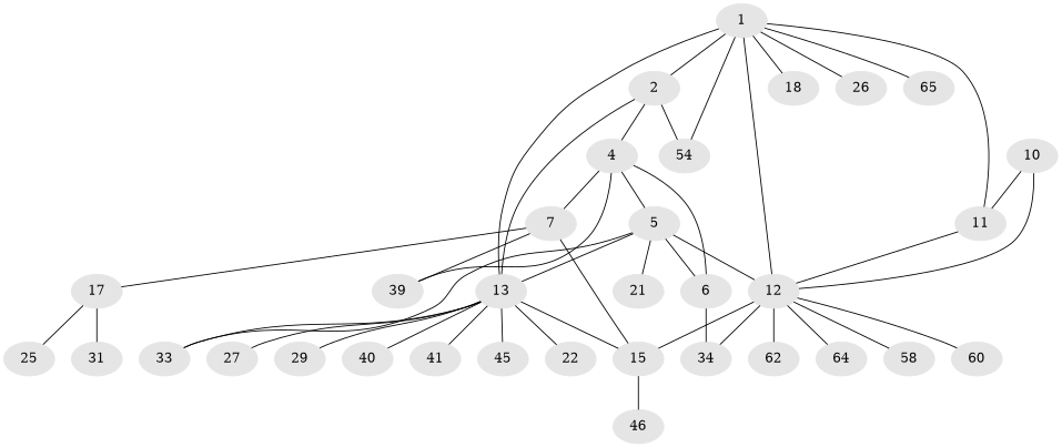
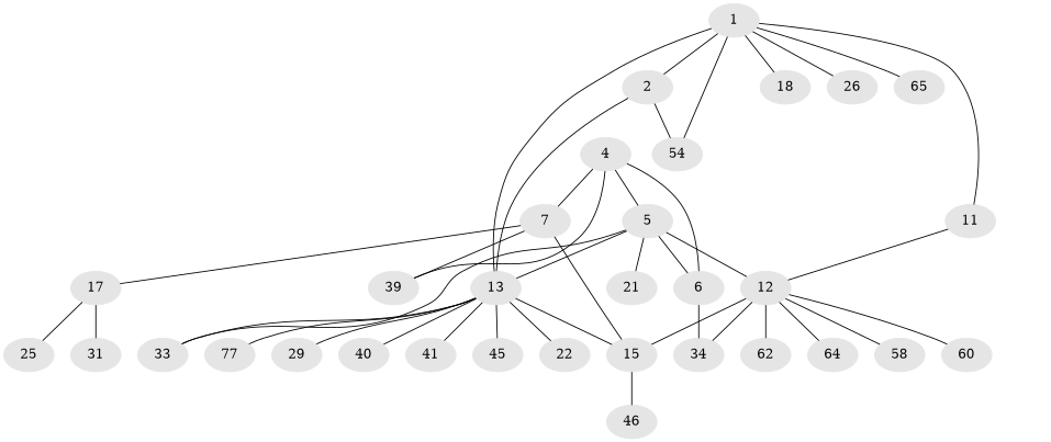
  graph {
    node [color=gray90 style=filled]
    1 [super="+3"]
    2 [super="+28"]
    11
    12
    13 [super="+23+19+55+16+14"]
    18
    26
    65
    54 [super="+67"]
    4 [super="+9+24"]
    7 [super="+8"]
    39 [super="+47"]
    15 [super="+37"]
    17 [super="+20+59"]
    34
    58
    60
    62
    64
    33
    22
-   27
+   27 [label=77]
    29
    40
    41
    45
    5
    6 [super="+30+44+48+68"]
    21
    46
    25
    31
-   10 [super="+69"]
    1 -- 2 [weight=2]
    1 -- 11
-   1 -- 12 [weight=2]
    1 -- 13
    1 -- 18
    1 -- 26
    1 -- 65
    1 -- 54
    2 -- 13
    2 -- 54
-   2 -- 4
    11 -- 12
    12 -- 15
    12 -- 34
    12 -- 58
    12 -- 60
    12 -- 62
    12 -- 64
    13 -- 15 [weight=2]
    13 -- 33
    13 -- 22
    13 -- 27
    13 -- 29
    13 -- 40
    13 -- 41
    13 -- 45
    4 -- 7 [weight=2]
    4 -- 39
    4 -- 5
    4 -- 6
    7 -- 39
    7 -- 15
    7 -- 17
    15 -- 46
    17 -- 25
    17 -- 31
    5 -- 12 [weight=2]
    5 -- 13
    5 -- 33
    5 -- 6
    5 -- 21
    6 -- 34
-   10 -- 11
-   10 -- 12
  }
